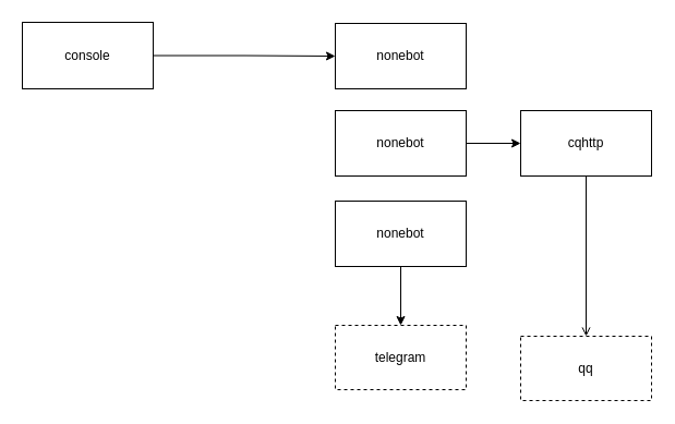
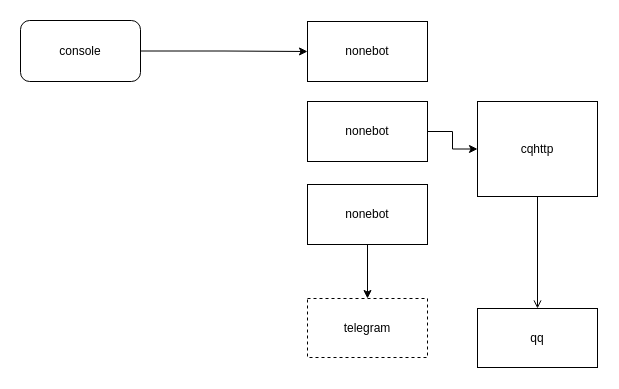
  <mxCell id="0" />
  <mxCell id="1" parent="0" />
  <mxCell id="2" style="edgeStyle=orthogonalEdgeStyle;rounded=0;orthogonalLoop=1;jettySize=auto;html=1;" parent="1" source="3" target="12" edge="1"><mxGeometry relative="1" as="geometry"><mxPoint x="177" y="51" as="targetPoint" /></mxGeometry></mxCell>
- <mxCell id="3" value="console" style="rounded=0;whiteSpace=wrap;html=1;" parent="1" vertex="1"><mxGeometry x="20" y="20" width="120" height="61" as="geometry" /></mxCell>
+ <mxCell id="3" value="console" style="whiteSpace=wrap;html=1;rounded=1;" parent="1" vertex="1"><mxGeometry x="20" y="20" width="120" height="61" as="geometry" /></mxCell>
  <mxCell id="4" style="edgeStyle=orthogonalEdgeStyle;rounded=0;orthogonalLoop=1;jettySize=auto;html=1;exitX=0.5;exitY=1;exitDx=0;exitDy=0;" parent="1" source="11" target="8" edge="1"><mxGeometry relative="1" as="geometry" /></mxCell>
  <mxCell id="5" style="edgeStyle=orthogonalEdgeStyle;rounded=0;orthogonalLoop=1;jettySize=auto;html=1;entryX=0.5;entryY=0;entryDx=0;entryDy=0;exitX=0.5;exitY=1;exitDx=0;exitDy=0;endArrow=open;" parent="1" source="10" target="9" edge="1"><mxGeometry relative="1" as="geometry" /></mxCell>
  <mxCell id="6" style="edgeStyle=orthogonalEdgeStyle;rounded=0;orthogonalLoop=1;jettySize=auto;html=1;entryX=0;entryY=0.5;entryDx=0;entryDy=0;" edge="1" parent="1" source="7" target="10"><mxGeometry relative="1" as="geometry" /></mxCell>
  <mxCell id="7" value="nonebot" style="rounded=0;whiteSpace=wrap;html=1;" parent="1" vertex="1"><mxGeometry x="307" y="101" width="120" height="60" as="geometry" /></mxCell>
  <mxCell id="8" value="telegram" style="rounded=0;whiteSpace=wrap;html=1;dashed=1;" parent="1" vertex="1"><mxGeometry x="307" y="298" width="120" height="59" as="geometry" /></mxCell>
- <mxCell id="9" value="qq" style="rounded=0;whiteSpace=wrap;html=1;dashed=1;" parent="1" vertex="1"><mxGeometry x="477" y="308" width="120" height="59" as="geometry" /></mxCell>
- <mxCell id="10" value="cqhttp" style="rounded=0;whiteSpace=wrap;html=1;" vertex="1" parent="1"><mxGeometry x="477" y="101" width="120" height="60" as="geometry" /></mxCell>
+ <mxCell id="9" value="qq" style="rounded=0;whiteSpace=wrap;html=1;" parent="1" vertex="1"><mxGeometry x="477" y="308" width="120" height="59" as="geometry" /></mxCell>
+ <mxCell id="10" value="cqhttp" style="rounded=0;whiteSpace=wrap;html=1;" vertex="1" parent="1"><mxGeometry x="477" y="101" width="120" height="95" as="geometry" /></mxCell>
  <mxCell id="11" value="nonebot" style="rounded=0;whiteSpace=wrap;html=1;" vertex="1" parent="1"><mxGeometry x="307" y="184" width="120" height="60" as="geometry" /></mxCell>
  <mxCell id="12" value="nonebot" style="rounded=0;whiteSpace=wrap;html=1;" vertex="1" parent="1"><mxGeometry x="307" y="21" width="120" height="60" as="geometry" /></mxCell>
